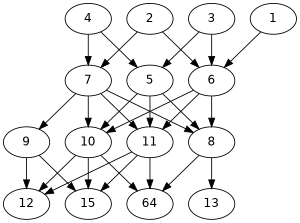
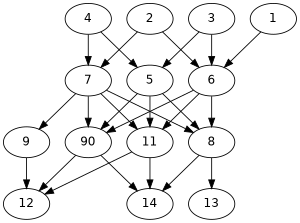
  digraph {
    fontname="DejaVu Sans"
    node [alpha=0.08 fontname="DejaVu Sans"]
    edge [fontname="DejaVu Sans"]
    1 [alpha=0.11 expect_size=33757184]
    6 [alpha=0.04 expect_size=40924160]
    8 [alpha=0.03 expect_size=36961280]
-   10 [alpha=0.12 expect_size=20212736]
+   10 [alpha=0.12 expect_size=20212736 label=90]
    11 [expect_size=47667200]
    13 [alpha=0.15 expect_size=31862784]
-   14 [alpha=0.14 expect_size=42991616 label=64]
+   14 [alpha=0.14 expect_size=42991616]
    12 [alpha=0.06 expect_size=26347520]
-   15 [alpha=0.09 expect_size=30442496]
    2 [alpha=0.02 expect_size=25625600]
    7 [alpha=0.10 expect_size=37902336]
    9 [expect_size=6917120]
    3 [alpha=0.05 expect_size=28285952]
    5 [alpha=0.01 expect_size=10822656]
    4 [alpha=0.15 expect_size=9456640]
    1 -> 6
    6 -> 8
    6 -> 10
    6 -> 11
    8 -> 13
    8 -> 14
    10 -> 14
    10 -> 12
-   10 -> 15
    11 -> 14
    11 -> 12
-   11 -> 15
    2 -> 6
    2 -> 7
    7 -> 8
    7 -> 10
    7 -> 11
    7 -> 9
    9 -> 12
-   9 -> 15
    3 -> 6
    3 -> 5
    5 -> 8
    5 -> 10
    5 -> 11
    4 -> 7
    4 -> 5
  }
